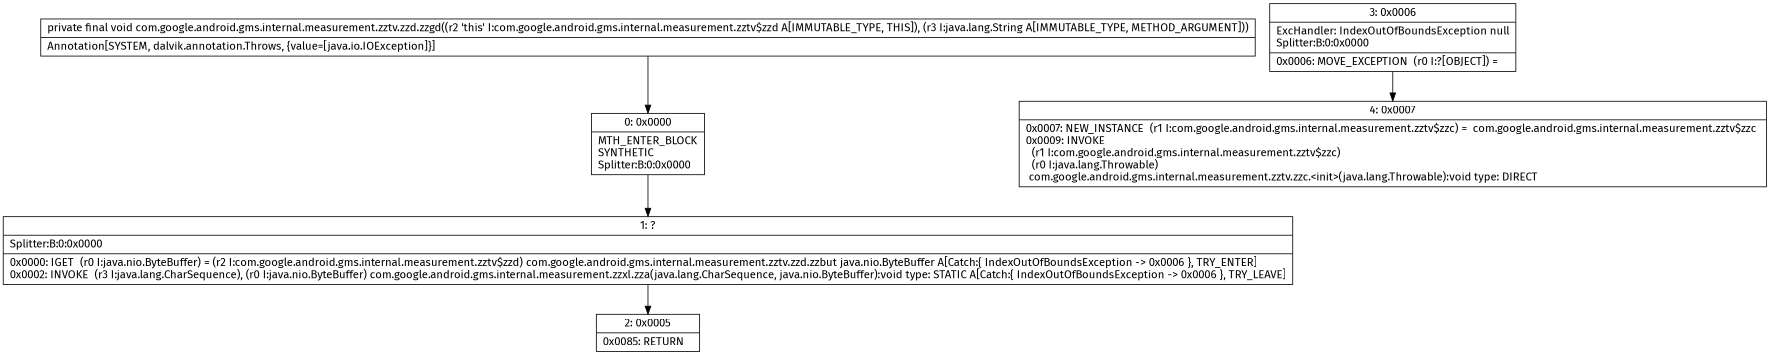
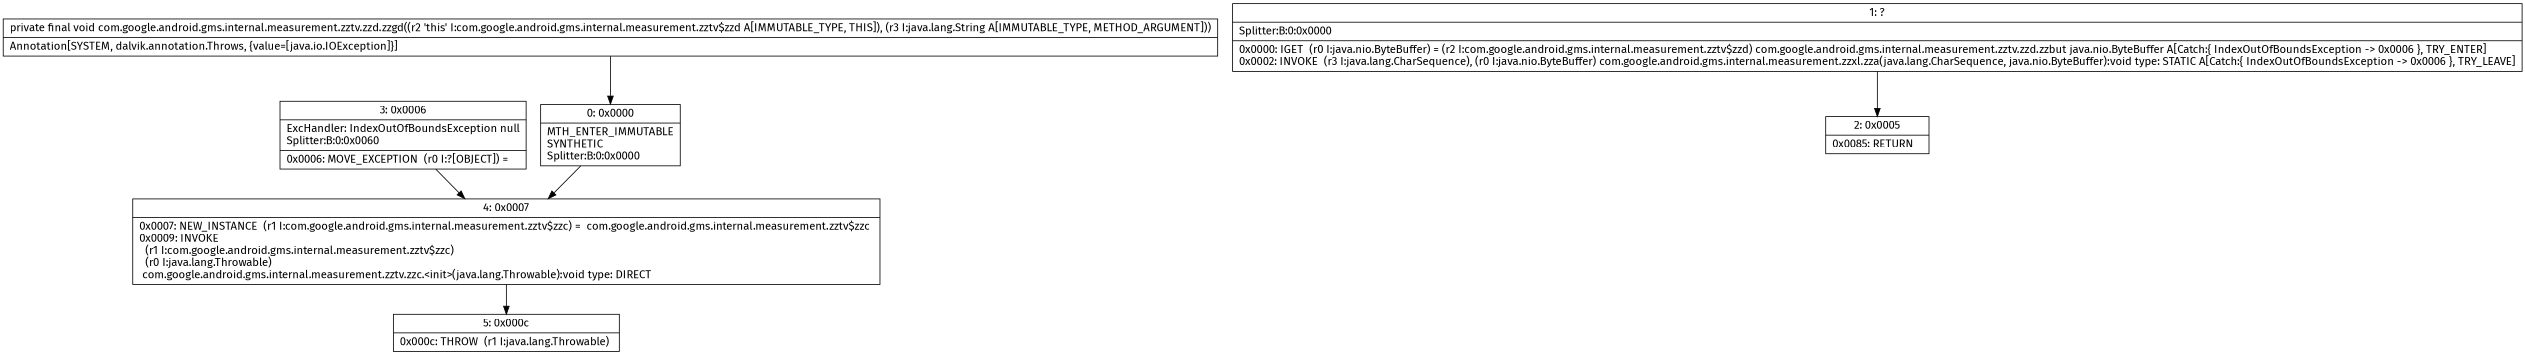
  digraph {
    fontname="Fira Sans"
    node [fontname="Fira Sans" shape=record]
    edge [fontname="Fira Sans"]
-   n1 [label="{0\:\ 0x0000|MTH_ENTER_BLOCK\lSYNTHETIC\lSplitter:B:0:0x0000\l}"]
+   n1 [label="{0\:\ 0x0000|MTH_ENTER_IMMUTABLE\lSYNTHETIC\lSplitter:B:0:0x0000\l}"]
    n2 [label="{1\:\ ?|Splitter:B:0:0x0000\l|0x0000: IGET  (r0 I:java.nio.ByteBuffer) = (r2 I:com.google.android.gms.internal.measurement.zztv$zzd) com.google.android.gms.internal.measurement.zztv.zzd.zzbut java.nio.ByteBuffer A[Catch:\{ IndexOutOfBoundsException \-\> 0x0006 \}, TRY_ENTER]\l0x0002: INVOKE  (r3 I:java.lang.CharSequence), (r0 I:java.nio.ByteBuffer) com.google.android.gms.internal.measurement.zzxl.zza(java.lang.CharSequence, java.nio.ByteBuffer):void type: STATIC A[Catch:\{ IndexOutOfBoundsException \-\> 0x0006 \}, TRY_LEAVE]\l}"]
    n3 [label="{2\:\ 0x0005|0x0085: RETURN   \l}"]
-   n4 [label="{3\:\ 0x0006|ExcHandler: IndexOutOfBoundsException null\lSplitter:B:0:0x0000\l|0x0006: MOVE_EXCEPTION  (r0 I:?[OBJECT]) =  \l}"]
+   n4 [label="{3\:\ 0x0006|ExcHandler: IndexOutOfBoundsException null\lSplitter:B:0:0x0060\l|0x0006: MOVE_EXCEPTION  (r0 I:?[OBJECT]) =  \l}"]
    n5 [label="{4\:\ 0x0007|0x0007: NEW_INSTANCE  (r1 I:com.google.android.gms.internal.measurement.zztv$zzc) =  com.google.android.gms.internal.measurement.zztv$zzc \l0x0009: INVOKE  \l  (r1 I:com.google.android.gms.internal.measurement.zztv$zzc)\l  (r0 I:java.lang.Throwable)\l com.google.android.gms.internal.measurement.zztv.zzc.\<init\>(java.lang.Throwable):void type: DIRECT \l}"]
+   n6 [label="{5\:\ 0x000c|0x000c: THROW  (r1 I:java.lang.Throwable) \l}"]
    n7 [label="{private final void com.google.android.gms.internal.measurement.zztv.zzd.zzgd((r2 'this' I:com.google.android.gms.internal.measurement.zztv$zzd A[IMMUTABLE_TYPE, THIS]), (r3 I:java.lang.String A[IMMUTABLE_TYPE, METHOD_ARGUMENT]))  | Annotation[SYSTEM, dalvik.annotation.Throws, \{value=[java.io.IOException]\}]\l}"]
-   n1 -> n2
+   n1 -> n5
    n2 -> n3
    n4 -> n5
+   n5 -> n6
    n7 -> n1
  }
